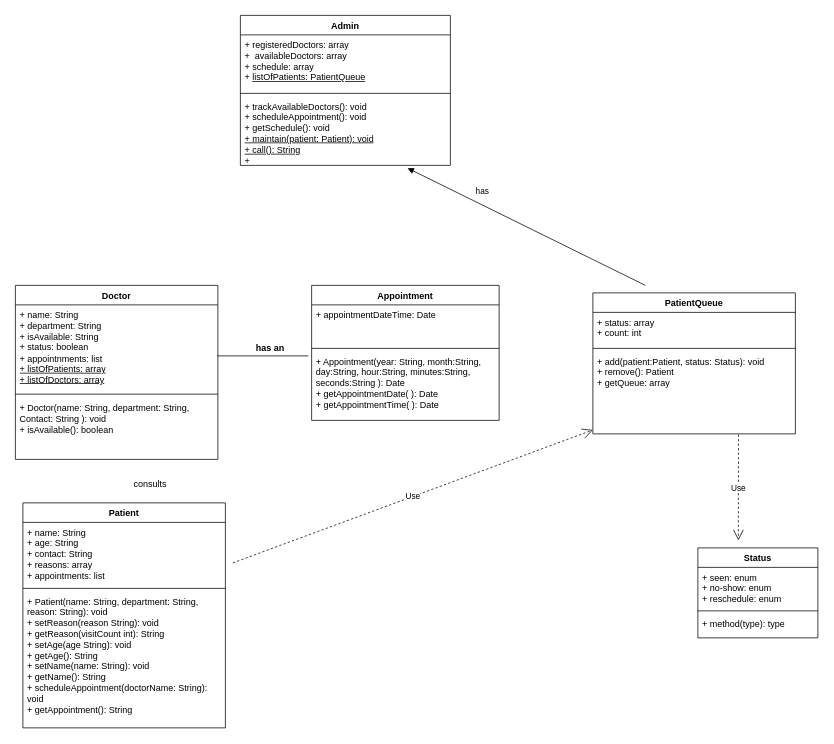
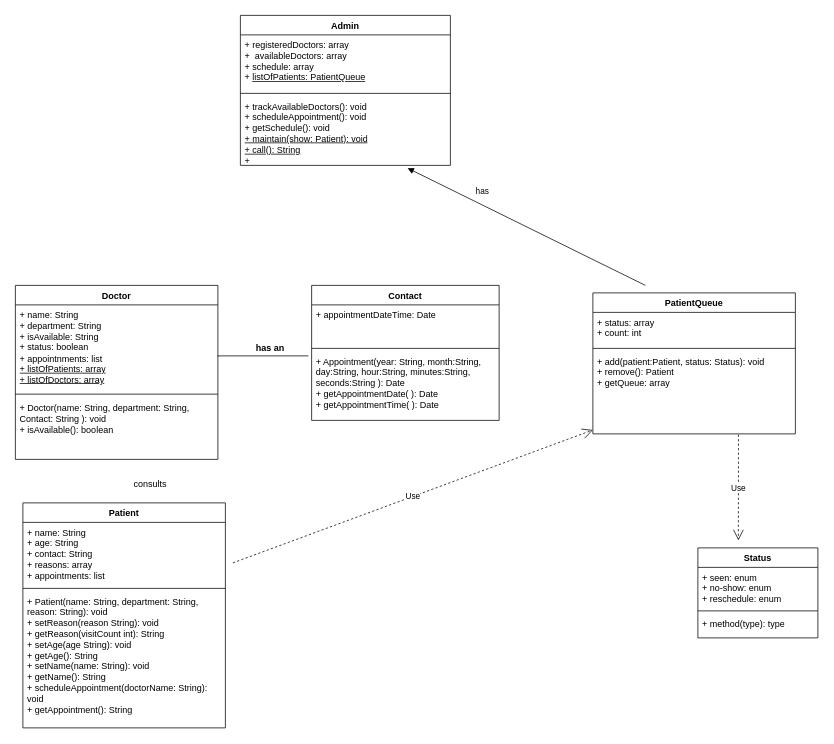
  <mxCell id="0" />
  <mxCell id="1" parent="0" />
  <mxCell id="2" value="has&amp;nbsp;" style="html=1;verticalAlign=bottom;endArrow=block;curved=0;rounded=0;entryX=0.796;entryY=1.04;entryDx=0;entryDy=0;entryPerimeter=0;" edge="1" parent="1" target="27"><mxGeometry x="0.386" y="-8" width="80" relative="1" as="geometry"><mxPoint x="860" y="380" as="sourcePoint" /><mxPoint x="819" y="110" as="targetPoint" /><Array as="points" /><mxPoint y="-1" as="offset" /></mxGeometry></mxCell>
  <mxCell id="3" value="Doctor" style="swimlane;fontStyle=1;align=center;verticalAlign=top;childLayout=stackLayout;horizontal=1;startSize=26;horizontalStack=0;resizeParent=1;resizeParentMax=0;resizeLast=0;collapsible=1;marginBottom=0;whiteSpace=wrap;html=1;" vertex="1" parent="1"><mxGeometry x="20" y="380" width="270" height="232" as="geometry" /></mxCell>
  <mxCell id="4" value="+ name: String&lt;div&gt;+ department: String&lt;/div&gt;&lt;div&gt;+ isAvailable: String&lt;/div&gt;&lt;div&gt;+ status: boolean&lt;/div&gt;&lt;div&gt;+ appointnments: list&lt;/div&gt;&lt;div&gt;&lt;u&gt;+ listOfPatients: array&lt;/u&gt;&lt;/div&gt;&lt;div&gt;&lt;u style=&quot;color: light-dark(rgb(0, 0, 0), rgb(255, 255, 255)); background-color: transparent;&quot;&gt;+ listOfDoctors: array&lt;/u&gt;&lt;u&gt;&lt;/u&gt;&lt;/div&gt;&lt;div&gt;&lt;br&gt;&lt;/div&gt;" style="text;strokeColor=none;fillColor=none;align=left;verticalAlign=top;spacingLeft=4;spacingRight=4;overflow=hidden;rotatable=0;points=[[0,0.5],[1,0.5]];portConstraint=eastwest;whiteSpace=wrap;html=1;" vertex="1" parent="3"><mxGeometry y="26" width="270" height="114" as="geometry" /></mxCell>
  <mxCell id="5" value="" style="line;strokeWidth=1;fillColor=none;align=left;verticalAlign=middle;spacingTop=-1;spacingLeft=3;spacingRight=3;rotatable=0;labelPosition=right;points=[];portConstraint=eastwest;strokeColor=inherit;" vertex="1" parent="3"><mxGeometry y="140" width="270" height="10" as="geometry" /></mxCell>
  <mxCell id="6" value="&lt;div&gt;+ Doctor&lt;span style=&quot;background-color: transparent;&quot;&gt;(name: String, department: String, Contact: String ): void&lt;/span&gt;&lt;/div&gt;&lt;div&gt;&lt;span style=&quot;background-color: transparent;&quot;&gt;+ isAvailable(): boolean&lt;/span&gt;&lt;/div&gt;&lt;div&gt;&lt;span style=&quot;background-color: transparent;&quot;&gt;&lt;br&gt;&lt;/span&gt;&lt;/div&gt;&lt;div&gt;&lt;span style=&quot;background-color: transparent;&quot;&gt;&lt;br&gt;&lt;/span&gt;&lt;/div&gt;&lt;div&gt;&lt;span style=&quot;background-color: transparent; color: light-dark(rgb(0, 0, 0), rgb(255, 255, 255));&quot;&gt;&lt;br&gt;&lt;/span&gt;&lt;/div&gt;" style="text;strokeColor=none;fillColor=none;align=left;verticalAlign=top;spacingLeft=4;spacingRight=4;overflow=hidden;rotatable=0;points=[[0,0.5],[1,0.5]];portConstraint=eastwest;whiteSpace=wrap;html=1;" vertex="1" parent="3"><mxGeometry y="150" width="270" height="82" as="geometry" /></mxCell>
- <mxCell id="7" value="Appointment" style="swimlane;fontStyle=1;align=center;verticalAlign=top;childLayout=stackLayout;horizontal=1;startSize=26;horizontalStack=0;resizeParent=1;resizeParentMax=0;resizeLast=0;collapsible=1;marginBottom=0;whiteSpace=wrap;html=1;" vertex="1" parent="1"><mxGeometry x="415" y="380" width="250" height="180" as="geometry" /></mxCell>
+ <mxCell id="7" value="Contact" style="swimlane;fontStyle=1;align=center;verticalAlign=top;childLayout=stackLayout;horizontal=1;startSize=26;horizontalStack=0;resizeParent=1;resizeParentMax=0;resizeLast=0;collapsible=1;marginBottom=0;whiteSpace=wrap;html=1;" vertex="1" parent="1"><mxGeometry x="415" y="380" width="250" height="180" as="geometry" /></mxCell>
  <mxCell id="8" value="+ appointmentDateTime: Date&lt;div&gt;&lt;br&gt;&lt;/div&gt;&lt;div&gt;&lt;br&gt;&lt;/div&gt;" style="text;strokeColor=none;fillColor=none;align=left;verticalAlign=top;spacingLeft=4;spacingRight=4;overflow=hidden;rotatable=0;points=[[0,0.5],[1,0.5]];portConstraint=eastwest;whiteSpace=wrap;html=1;" vertex="1" parent="7"><mxGeometry y="26" width="250" height="54" as="geometry" /></mxCell>
  <mxCell id="9" value="" style="line;strokeWidth=1;fillColor=none;align=left;verticalAlign=middle;spacingTop=-1;spacingLeft=3;spacingRight=3;rotatable=0;labelPosition=right;points=[];portConstraint=eastwest;strokeColor=inherit;" vertex="1" parent="7"><mxGeometry y="80" width="250" height="8" as="geometry" /></mxCell>
  <mxCell id="10" value="&lt;div&gt;+ Appointment(year: String, month:String, day:String, hour:String, minutes:String, seconds:String ): Date&lt;/div&gt;+ getAppointmentDate( ): Date&lt;div&gt;+ g&lt;span style=&quot;background-color: transparent; color: light-dark(rgb(0, 0, 0), rgb(255, 255, 255));&quot;&gt;etAppointmentTime(&lt;/span&gt;&lt;span style=&quot;background-color: transparent; color: light-dark(rgb(0, 0, 0), rgb(255, 255, 255));&quot;&gt;&amp;nbsp;): Date&lt;/span&gt;&lt;/div&gt;" style="text;strokeColor=none;fillColor=none;align=left;verticalAlign=top;spacingLeft=4;spacingRight=4;overflow=hidden;rotatable=0;points=[[0,0.5],[1,0.5]];portConstraint=eastwest;whiteSpace=wrap;html=1;" vertex="1" parent="7"><mxGeometry y="88" width="250" height="92" as="geometry" /></mxCell>
  <mxCell id="11" value="" style="shape=table;startSize=0;container=1;collapsible=1;childLayout=tableLayout;fixedRows=1;rowLines=0;fontStyle=0;align=center;resizeLast=1;strokeColor=none;fillColor=none;collapsible=0;" vertex="1" parent="1"><mxGeometry x="290" y="454" width="160" height="20" as="geometry" /></mxCell>
  <mxCell id="12" value="" style="shape=tableRow;horizontal=0;startSize=0;swimlaneHead=0;swimlaneBody=0;fillColor=none;collapsible=0;dropTarget=0;points=[[0,0.5],[1,0.5]];portConstraint=eastwest;top=0;left=0;right=0;bottom=1;" vertex="1" parent="11"><mxGeometry width="120" height="20" as="geometry" /></mxCell>
  <mxCell id="13" value="has an" style="shape=partialRectangle;connectable=0;fillColor=none;top=0;left=0;bottom=0;right=0;fontStyle=1;overflow=hidden;whiteSpace=wrap;html=1;" vertex="1" parent="12"><mxGeometry width="140" height="20" as="geometry"><mxRectangle width="140" height="20" as="alternateBounds" /></mxGeometry></mxCell>
  <mxCell id="14" value="" style="shape=partialRectangle;connectable=0;fillColor=none;top=0;left=0;bottom=0;right=0;align=left;spacingLeft=6;fontStyle=5;overflow=hidden;whiteSpace=wrap;html=1;" vertex="1" parent="12"><mxGeometry x="140" width="-20" height="20" as="geometry"><mxRectangle width="-20" height="20" as="alternateBounds" /></mxGeometry></mxCell>
  <mxCell id="15" value="Patient" style="swimlane;fontStyle=1;align=center;verticalAlign=top;childLayout=stackLayout;horizontal=1;startSize=26;horizontalStack=0;resizeParent=1;resizeParentMax=0;resizeLast=0;collapsible=1;marginBottom=0;whiteSpace=wrap;html=1;" vertex="1" parent="1"><mxGeometry x="30" y="670" width="270" height="300" as="geometry" /></mxCell>
  <mxCell id="16" value="+ name: String&lt;div&gt;+ age: String&lt;/div&gt;&lt;div&gt;+ contact: String&lt;/div&gt;&lt;div&gt;+ reasons: array&lt;/div&gt;&lt;div&gt;+ appointments: list&lt;/div&gt;" style="text;strokeColor=none;fillColor=none;align=left;verticalAlign=top;spacingLeft=4;spacingRight=4;overflow=hidden;rotatable=0;points=[[0,0.5],[1,0.5]];portConstraint=eastwest;whiteSpace=wrap;html=1;" vertex="1" parent="15"><mxGeometry y="26" width="270" height="84" as="geometry" /></mxCell>
  <mxCell id="17" value="" style="line;strokeWidth=1;fillColor=none;align=left;verticalAlign=middle;spacingTop=-1;spacingLeft=3;spacingRight=3;rotatable=0;labelPosition=right;points=[];portConstraint=eastwest;strokeColor=inherit;" vertex="1" parent="15"><mxGeometry y="110" width="270" height="8" as="geometry" /></mxCell>
  <mxCell id="18" value="+ Patient(name: String, department: String, reason: String): void&lt;div&gt;+ setReason(reason String): void&lt;/div&gt;&lt;div&gt;+ getReason(visitCount int): String&lt;/div&gt;&lt;div&gt;+ setAge(age String): void&lt;/div&gt;&lt;div&gt;+ g&lt;span style=&quot;background-color: transparent; color: light-dark(rgb(0, 0, 0), rgb(255, 255, 255));&quot;&gt;etAge(): String&lt;/span&gt;&lt;/div&gt;&lt;div&gt;&lt;span style=&quot;background-color: transparent; color: light-dark(rgb(0, 0, 0), rgb(255, 255, 255));&quot;&gt;+ setName(name: String): void&lt;/span&gt;&lt;/div&gt;&lt;div&gt;&lt;span style=&quot;background-color: transparent; color: light-dark(rgb(0, 0, 0), rgb(255, 255, 255));&quot;&gt;+ getName(): String&lt;/span&gt;&lt;/div&gt;&lt;div&gt;&lt;span style=&quot;background-color: transparent; color: light-dark(rgb(0, 0, 0), rgb(255, 255, 255));&quot;&gt;+ scheduleAppointment(doctorName: String): void&lt;/span&gt;&lt;/div&gt;&lt;div&gt;&lt;span style=&quot;background-color: transparent; color: light-dark(rgb(0, 0, 0), rgb(255, 255, 255));&quot;&gt;+ getAppointment(): String&lt;/span&gt;&lt;/div&gt;" style="text;strokeColor=none;fillColor=none;align=left;verticalAlign=top;spacingLeft=4;spacingRight=4;overflow=hidden;rotatable=0;points=[[0,0.5],[1,0.5]];portConstraint=eastwest;whiteSpace=wrap;html=1;" vertex="1" parent="15"><mxGeometry y="118" width="270" height="182" as="geometry" /></mxCell>
  <mxCell id="19" value="consults" style="text;html=1;align=center;verticalAlign=middle;whiteSpace=wrap;rounded=0;rotation=0;" vertex="1" parent="1"><mxGeometry x="170" y="630" width="60" height="30" as="geometry" /></mxCell>
  <mxCell id="20" value="PatientQueue" style="swimlane;fontStyle=1;align=center;verticalAlign=top;childLayout=stackLayout;horizontal=1;startSize=26;horizontalStack=0;resizeParent=1;resizeParentMax=0;resizeLast=0;collapsible=1;marginBottom=0;whiteSpace=wrap;html=1;" vertex="1" parent="1"><mxGeometry x="790" y="390" width="270" height="188" as="geometry" /></mxCell>
  <mxCell id="21" value="+ status: array&lt;div&gt;+ count: int&lt;/div&gt;" style="text;strokeColor=none;fillColor=none;align=left;verticalAlign=top;spacingLeft=4;spacingRight=4;overflow=hidden;rotatable=0;points=[[0,0.5],[1,0.5]];portConstraint=eastwest;whiteSpace=wrap;html=1;" vertex="1" parent="20"><mxGeometry y="26" width="270" height="44" as="geometry" /></mxCell>
  <mxCell id="22" value="" style="line;strokeWidth=1;fillColor=none;align=left;verticalAlign=middle;spacingTop=-1;spacingLeft=3;spacingRight=3;rotatable=0;labelPosition=right;points=[];portConstraint=eastwest;strokeColor=inherit;" vertex="1" parent="20"><mxGeometry y="70" width="270" height="8" as="geometry" /></mxCell>
  <mxCell id="23" value="+ add(patient:Patient, status: Status): void&lt;div&gt;+ remove(): Patient&lt;/div&gt;&lt;div&gt;+ getQueue: array&lt;/div&gt;" style="text;strokeColor=none;fillColor=none;align=left;verticalAlign=top;spacingLeft=4;spacingRight=4;overflow=hidden;rotatable=0;points=[[0,0.5],[1,0.5]];portConstraint=eastwest;whiteSpace=wrap;html=1;" vertex="1" parent="20"><mxGeometry y="78" width="270" height="110" as="geometry" /></mxCell>
  <mxCell id="24" value="Admin" style="swimlane;fontStyle=1;align=center;verticalAlign=top;childLayout=stackLayout;horizontal=1;startSize=26;horizontalStack=0;resizeParent=1;resizeParentMax=0;resizeLast=0;collapsible=1;marginBottom=0;whiteSpace=wrap;html=1;" vertex="1" parent="1"><mxGeometry x="320" y="20" width="280" height="200" as="geometry" /></mxCell>
  <mxCell id="25" value="+ registered&lt;span style=&quot;background-color: transparent; color: light-dark(rgb(0, 0, 0), rgb(255, 255, 255));&quot;&gt;Doctors: array&lt;/span&gt;&lt;div&gt;+&amp;nbsp;&amp;nbsp;availableDoctors: array&lt;/div&gt;&lt;div&gt;+ schedule: array&lt;br&gt;&lt;div&gt;+ &lt;u&gt;listOfPatients: PatientQueue&lt;/u&gt;&lt;u style=&quot;background-color: transparent; color: light-dark(rgb(0, 0, 0), rgb(255, 255, 255));&quot;&gt;&lt;/u&gt;&lt;/div&gt;&lt;/div&gt;" style="text;strokeColor=none;fillColor=none;align=left;verticalAlign=top;spacingLeft=4;spacingRight=4;overflow=hidden;rotatable=0;points=[[0,0.5],[1,0.5]];portConstraint=eastwest;whiteSpace=wrap;html=1;" vertex="1" parent="24"><mxGeometry y="26" width="280" height="74" as="geometry" /></mxCell>
  <mxCell id="26" value="" style="line;strokeWidth=1;fillColor=none;align=left;verticalAlign=middle;spacingTop=-1;spacingLeft=3;spacingRight=3;rotatable=0;labelPosition=right;points=[];portConstraint=eastwest;strokeColor=inherit;" vertex="1" parent="24"><mxGeometry y="100" width="280" height="8" as="geometry" /></mxCell>
- <mxCell id="27" value="+ trackAvailableDoctors(): void&lt;div&gt;+ scheduleAppointment(): void&lt;/div&gt;&lt;div&gt;+ getSchedule(): void&lt;/div&gt;&lt;div&gt;&lt;u style=&quot;background-color: transparent; color: light-dark(rgb(0, 0, 0), rgb(255, 255, 255));&quot;&gt;+ maintain(patient: Patient): void&lt;/u&gt;&lt;div&gt;&lt;div&gt;&lt;u&gt;+ call(): String&lt;/u&gt;&lt;/div&gt;&lt;div&gt;+&amp;nbsp;&lt;/div&gt;&lt;/div&gt;&lt;/div&gt;" style="text;strokeColor=none;fillColor=none;align=left;verticalAlign=top;spacingLeft=4;spacingRight=4;overflow=hidden;rotatable=0;points=[[0,0.5],[1,0.5]];portConstraint=eastwest;whiteSpace=wrap;html=1;" vertex="1" parent="24"><mxGeometry y="108" width="280" height="92" as="geometry" /></mxCell>
+ <mxCell id="27" value="+ trackAvailableDoctors(): void&lt;div&gt;+ scheduleAppointment(): void&lt;/div&gt;&lt;div&gt;+ getSchedule(): void&lt;/div&gt;&lt;div&gt;&lt;u style=&quot;background-color: transparent; color: light-dark(rgb(0, 0, 0), rgb(255, 255, 255));&quot;&gt;+ maintain(show: Patient): void&lt;/u&gt;&lt;div&gt;&lt;div&gt;&lt;u&gt;+ call(): String&lt;/u&gt;&lt;/div&gt;&lt;div&gt;+&amp;nbsp;&lt;/div&gt;&lt;/div&gt;&lt;/div&gt;" style="text;strokeColor=none;fillColor=none;align=left;verticalAlign=top;spacingLeft=4;spacingRight=4;overflow=hidden;rotatable=0;points=[[0,0.5],[1,0.5]];portConstraint=eastwest;whiteSpace=wrap;html=1;" vertex="1" parent="24"><mxGeometry y="108" width="280" height="92" as="geometry" /></mxCell>
  <mxCell id="28" value="Status" style="swimlane;fontStyle=1;align=center;verticalAlign=top;childLayout=stackLayout;horizontal=1;startSize=26;horizontalStack=0;resizeParent=1;resizeParentMax=0;resizeLast=0;collapsible=1;marginBottom=0;whiteSpace=wrap;html=1;" vertex="1" parent="1"><mxGeometry x="930" y="730" width="160" height="120" as="geometry" /></mxCell>
  <mxCell id="29" value="+ seen: enum&lt;div&gt;+ no-show&lt;span style=&quot;background-color: transparent; color: light-dark(rgb(0, 0, 0), rgb(255, 255, 255));&quot;&gt;: enum&lt;/span&gt;&lt;/div&gt;&lt;div&gt;&lt;span style=&quot;background-color: transparent; color: light-dark(rgb(0, 0, 0), rgb(255, 255, 255));&quot;&gt;+ reschedule&lt;/span&gt;&lt;span style=&quot;background-color: transparent; color: light-dark(rgb(0, 0, 0), rgb(255, 255, 255));&quot;&gt;: enum&lt;/span&gt;&lt;/div&gt;" style="text;strokeColor=none;fillColor=none;align=left;verticalAlign=top;spacingLeft=4;spacingRight=4;overflow=hidden;rotatable=0;points=[[0,0.5],[1,0.5]];portConstraint=eastwest;whiteSpace=wrap;html=1;" vertex="1" parent="28"><mxGeometry y="26" width="160" height="54" as="geometry" /></mxCell>
  <mxCell id="30" value="" style="line;strokeWidth=1;fillColor=none;align=left;verticalAlign=middle;spacingTop=-1;spacingLeft=3;spacingRight=3;rotatable=0;labelPosition=right;points=[];portConstraint=eastwest;strokeColor=inherit;" vertex="1" parent="28"><mxGeometry y="80" width="160" height="8" as="geometry" /></mxCell>
  <mxCell id="31" value="+ method(type): type" style="text;strokeColor=none;fillColor=none;align=left;verticalAlign=top;spacingLeft=4;spacingRight=4;overflow=hidden;rotatable=0;points=[[0,0.5],[1,0.5]];portConstraint=eastwest;whiteSpace=wrap;html=1;" vertex="1" parent="28"><mxGeometry y="88" width="160" height="32" as="geometry" /></mxCell>
  <mxCell id="32" value="Use" style="endArrow=open;endSize=12;dashed=1;html=1;rounded=0;exitX=0.719;exitY=1.009;exitDx=0;exitDy=0;exitPerimeter=0;" edge="1" parent="1" source="23"><mxGeometry width="160" relative="1" as="geometry"><mxPoint x="360" y="840" as="sourcePoint" /><mxPoint x="984" y="720" as="targetPoint" /><Array as="points" /></mxGeometry></mxCell>
  <mxCell id="33" value="Use" style="endArrow=open;endSize=12;dashed=1;html=1;rounded=0;" edge="1" parent="1" target="23"><mxGeometry width="160" relative="1" as="geometry"><mxPoint x="310" y="750" as="sourcePoint" /><mxPoint x="900" y="644" as="targetPoint" /><Array as="points" /></mxGeometry></mxCell>
